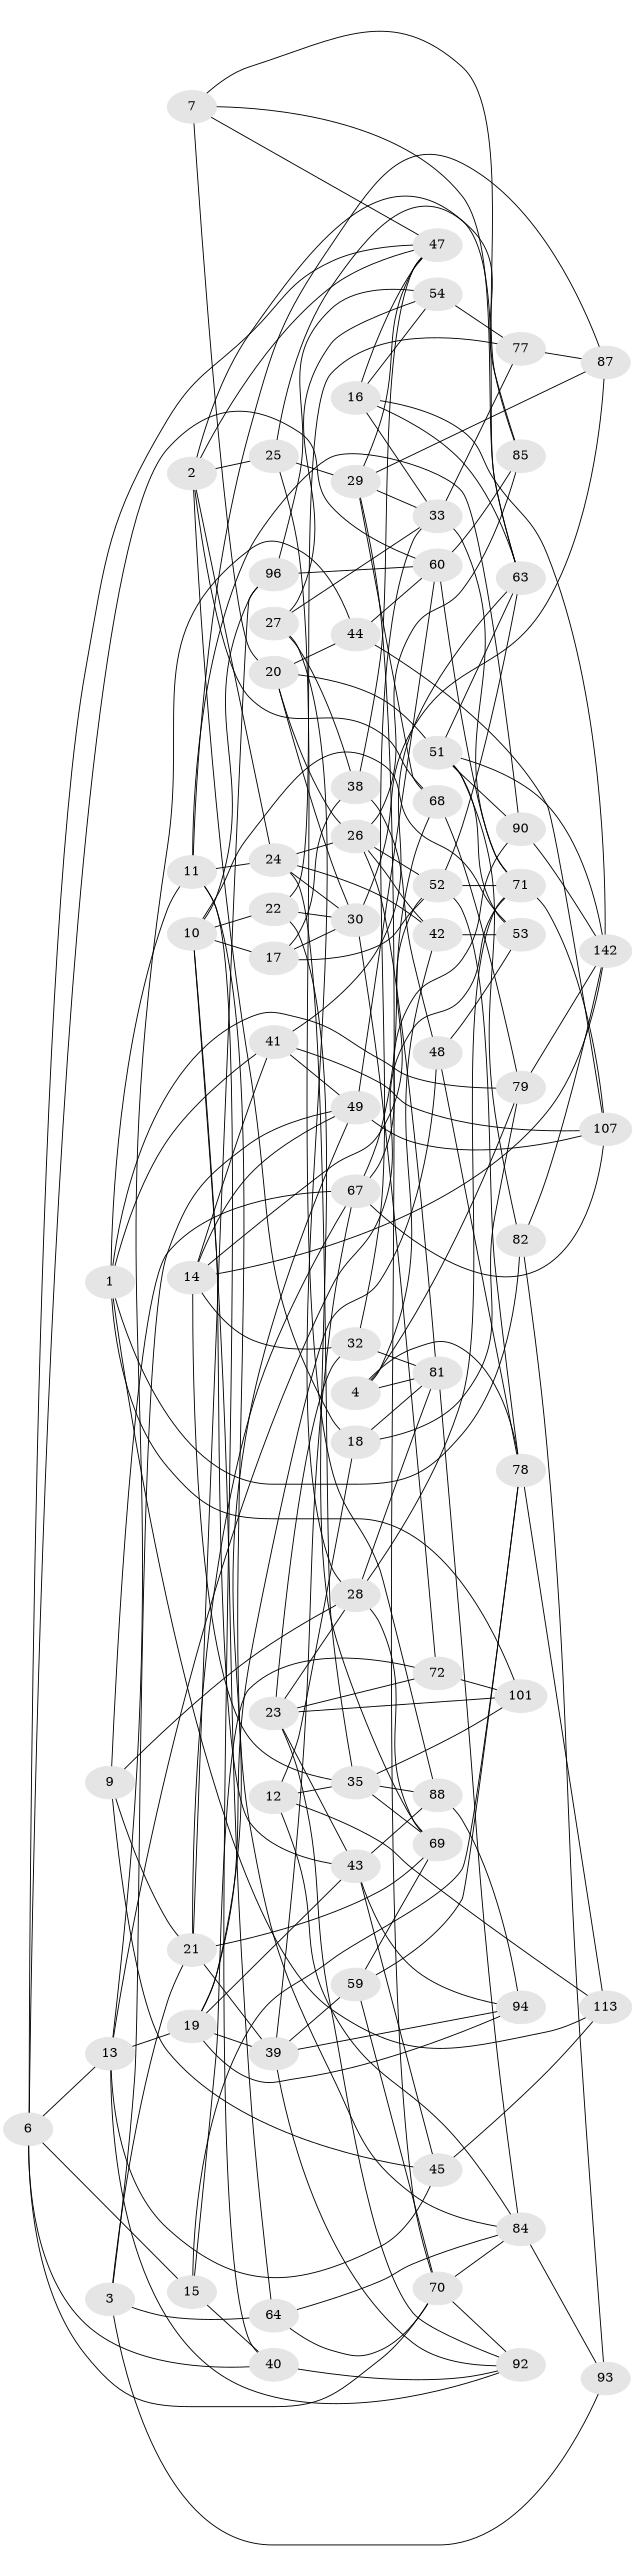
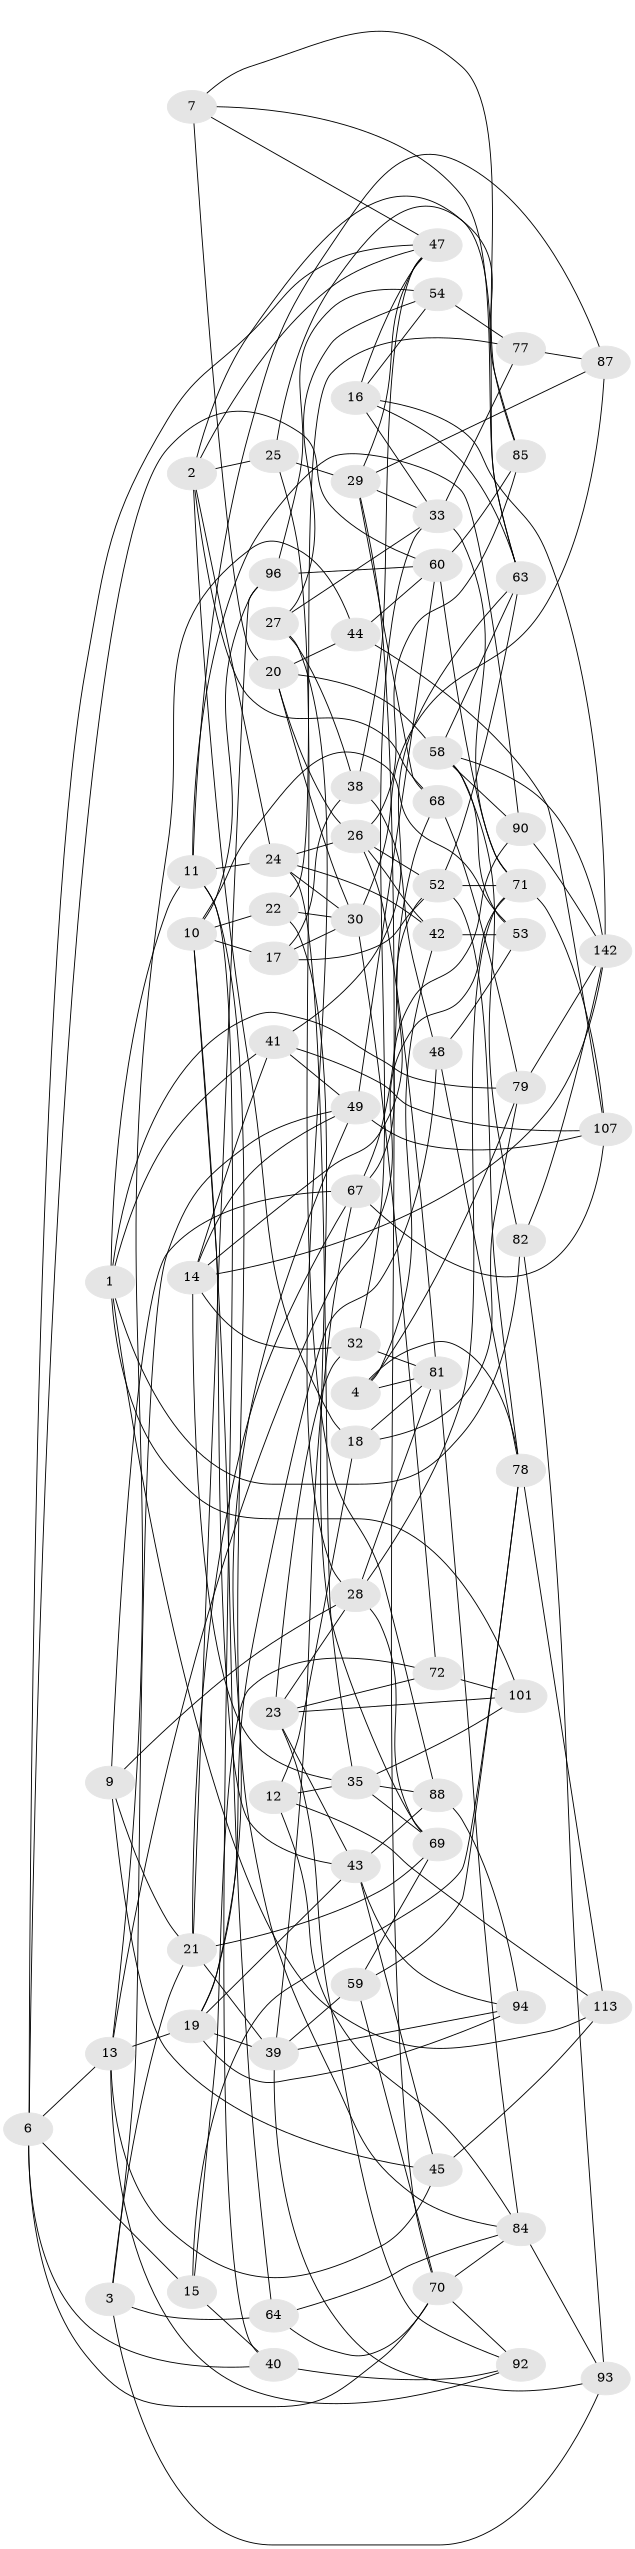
  graph {
    rankdir=LR
    node [color=gray90 style=filled]
    1 [super="+65"]
    11 [super="+91"]
    41 [super="+56"]
    79 [super="+106"]
    82
    101
    113
    24 [super="+62"]
    40
    84 [super="+86"]
    87
    90
    63 [super="+99"]
    49 [super="+100"]
    107 [super="+119"]
    n16 [label=142 super="+111"]
    93
    2 [super="+83"]
    18
    25
    47 [super="+105"]
    68
    81 [super="+103"]
    42
    35 [super="+50"]
    30 [super="+98"]
    26 [super="+57"]
    85
    29 [super="+76"]
    88
    21 [super="+66"]
    67 [super="+118"]
    n33 [label=96]
    39 [super="+46"]
    69 [super="+109"]
    3
    64
    60 [super="+89"]
    70 [super="+115"]
    4
    78 [super="+108"]
    53
    7 [super="+55"]
    20 [super="+31"]
    9 [super="+61"]
    28 [super="+75"]
    45 [super="+80"]
    22 [super="+74"]
    77
    6 [super="+8"]
    13 [super="+95"]
    15
    19 [super="+110"]
    44
    71 [super="+97"]
    92
    72
-   51 [super="+104"]
+   51 [super="+104" label=58]
    10 [super="+34"]
    17
    43 [super="+114"]
    52 [super="+58"]
    38
    54 [super="+117"]
    94
    12
    48
    14 [super="+73"]
    32
    33 [super="+116"]
    16 [super="+37"]
    59
    23 [super="+96"]
    27
    1 -- 11
    1 -- 41
    1 -- 79
    1 -- 82
    1 -- 101
    1 -- 113
    11 -- 24
    11 -- 40
    11 -- 84
    11 -- 87
    11 -- 90
    41 -- 63
    41 -- 49
    41 -- 107 [weight=2]
    79 -- n16
    82 -- n16
    82 -- 93
    24 -- 42
    24 -- 35
    24 -- 30
    24 -- 26
    40 -- 92
    84 -- 93
    90 -- n16
    49 -- 107
    49 -- 60
    2 -- 24
    2 -- 63
    2 -- 18
    2 -- 25
    2 -- 47
    2 -- 68
    18 -- 79
    18 -- 81
    25 -- 85
    25 -- 29
    25 -- 88
    68 -- 79
    81 -- 84
    42 -- 53
    35 -- 101
    35 -- 88
    35 -- 69
    30 -- 87
    30 -- 72
    26 -- 81
    26 -- 42
    26 -- 85
    26 -- 52
    29 -- 87
    29 -- 47
    29 -- 68
    29 -- 70
    29 -- 33
    88 -- 94
    21 -- 67
    21 -- n33
    21 -- 39
    21 -- 69
    67 -- 90
    67 -- 107
    67 -- 68
    n33 -- 60
    n33 -- 54
-   39 -- 92
+   39 -- 93
    39 -- 67
    39 -- 94
    39 -- 59
    3 -- 49
    3 -- 93
    3 -- 21
    3 -- 64
    64 -- 84
    64 -- 70
    60 -- 85
    60 -- 71
    70 -- 84
    70 -- 92
    4 -- 79
    4 -- 81
    4 -- 42
    4 -- 78
    78 -- 113
    7 -- 63
    7 -- 47
    7 -- 85
    7 -- 20 [weight=2]
    20 -- 30
    20 -- 26
    20 -- 44
    20 -- 51
    9 -- 21
    9 -- 67
    9 -- 28
    9 -- 45
    28 -- 81
    28 -- 69
    28 -- 71
    45 -- 113
    22 -- 30
    22 -- 69 [weight=2]
    22 -- 77
    77 -- 87
    6 -- 40
    6 -- 47
    6 -- 60
    6 -- 70
    6 -- 13
    6 -- 15
    13 -- 45
    13 -- 19
    13 -- 44
    13 -- 71
    13 -- 92
    15 -- 40
    15 -- 78
    15 -- 72
    19 -- 49
    19 -- 39
    19 -- 43
    19 -- 94
    19 -- 48
    44 -- 107
    44 -- 60
    71 -- 107
    72 -- 101
    51 -- 82
    51 -- 90
    51 -- 63
    51 -- n16
    51 -- 53
    10 -- n33
    10 -- 64
    10 -- 53
    10 -- 22
    10 -- 17
    10 -- 43
    17 -- 30
    17 -- 52
    17 -- 38
    43 -- 88
    43 -- 45
    43 -- 94
    52 -- 63
    52 -- 78
    52 -- 71
    38 -- 47
    38 -- 48
    54 -- 77
    12 -- 113
    12 -- 84
    12 -- 18
    12 -- 35
    48 -- 78
    48 -- 53
    14 -- 41
    14 -- 49
    14 -- n16
    14 -- 35
    14 -- 52
    14 -- 32
    32 -- 81
    32 -- 33
    33 -- 77
    33 -- 71
    16 -- 63
    16 -- n16
    16 -- 47
    16 -- 54 [weight=2]
    16 -- 33
    59 -- 69
    59 -- 70
    59 -- 78
    23 -- 101
    23 -- 28
    23 -- 92
    23 -- 72
    23 -- 43
    23 -- 32
    27 -- 28
    27 -- 38
    27 -- 54
    27 -- 33
  }
